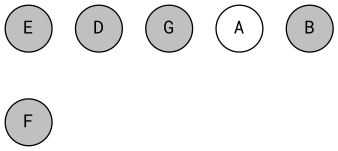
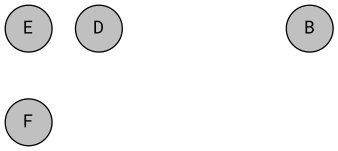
  graph {
    fontname="Roboto Mono"
    mindist=.1
    node [fillcolor=gray fontname="Roboto Mono" margin=0 shape=circle style=filled]
    edge [fontname="Roboto Mono" style=invis]
    E
    F
    D
-   G
-   A [fillcolor=white]
    B
    subgraph sub_1 {
      E
      F
    }
    E -- F
    F -- F
  }
